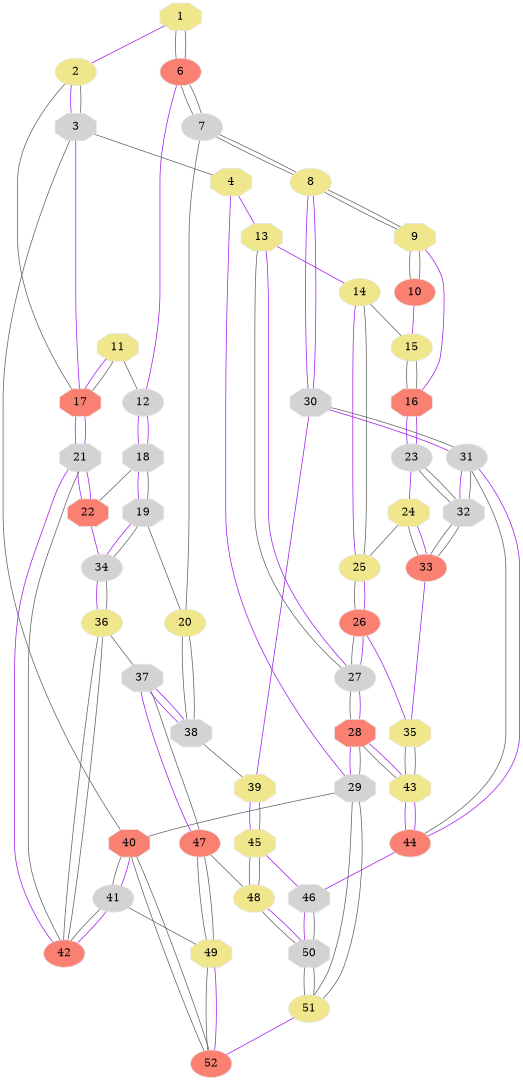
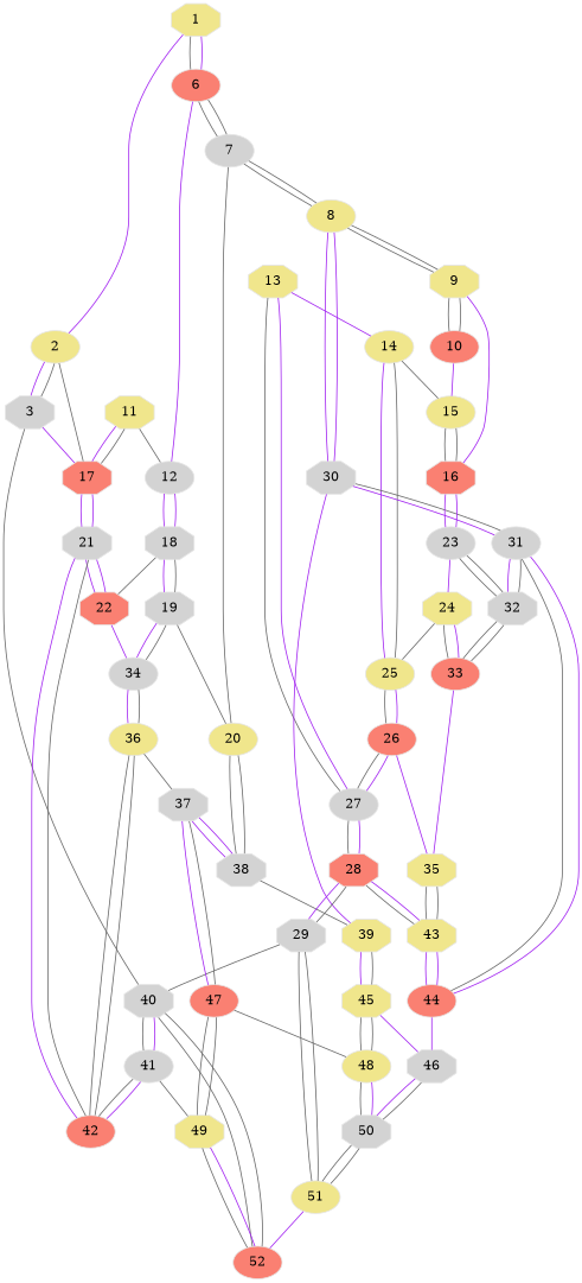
  graph {
    node [color=gray90 fillcolor=khaki shape=octagon style=filled]
    edge [color=gray40]
    2 [shape=ellipse]
    1
    6 [fillcolor=salmon shape=ellipse]
    3 [fillcolor=lightgrey]
    17 [fillcolor=salmon]
    7 [fillcolor=lightgrey shape=ellipse]
    12 [fillcolor=lightgrey shape=ellipse]
-   4
-   40 [fillcolor=salmon]
+   40 [fillcolor=lightgrey]
    11
    13
    29 [fillcolor=lightgrey]
    21 [fillcolor=lightgrey]
    41 [fillcolor=lightgrey shape=ellipse]
    52 [fillcolor=salmon shape=ellipse]
    14 [shape=ellipse]
    27 [fillcolor=lightgrey shape=ellipse]
    51 [shape=ellipse]
    10 [fillcolor=salmon shape=ellipse]
    15 [shape=ellipse]
    8 [shape=ellipse]
    20 [shape=ellipse]
    18 [fillcolor=lightgrey]
    9
    30 [fillcolor=lightgrey]
    38 [fillcolor=lightgrey]
    16 [fillcolor=salmon]
    31 [fillcolor=lightgrey shape=ellipse]
    39
    23 [fillcolor=lightgrey shape=ellipse]
    19 [fillcolor=lightgrey]
    22 [fillcolor=salmon]
    25 [shape=ellipse]
    28 [fillcolor=salmon]
    26 [fillcolor=salmon shape=ellipse]
    24
    32 [fillcolor=lightgrey]
    42 [fillcolor=salmon shape=ellipse]
    34 [fillcolor=lightgrey shape=ellipse]
    36 [shape=ellipse]
    33 [fillcolor=salmon shape=ellipse]
    35
    43
    44 [fillcolor=salmon shape=ellipse]
    45
    46 [fillcolor=lightgrey]
    37 [fillcolor=lightgrey]
    47 [fillcolor=salmon shape=ellipse]
    49
    48 [shape=ellipse]
    50 [fillcolor=lightgrey]
    2 -- 3 [color=purple]
    2 -- 3
    2 -- 17
    1 -- 2 [color=purple]
    1 -- 6
    1 -- 6 [color=purple]
    6 -- 7
    6 -- 7
    6 -- 12 [color=purple]
    3 -- 17 [color=purple]
-   3 -- 4
    3 -- 40
    17 -- 21 [color=purple]
    17 -- 21 [color=purple]
    7 -- 8
    7 -- 8
    7 -- 20
    12 -- 18 [color=purple]
    12 -- 18 [color=purple]
-   4 -- 13 [color=purple]
-   4 -- 29 [color=purple]
    40 -- 41
    40 -- 41 [color=purple]
    40 -- 52
    40 -- 52
    11 -- 17 [color=purple]
    11 -- 17
    11 -- 12
    13 -- 14 [color=purple]
    13 -- 27
    13 -- 27 [color=purple]
    29 -- 40
    29 -- 51
    29 -- 51
    21 -- 22 [color=purple]
    21 -- 22 [color=purple]
    21 -- 42 [color=purple]
    21 -- 42
    41 -- 42
    41 -- 42 [color=purple]
    41 -- 49
    14 -- 15
    14 -- 25 [color=purple]
    14 -- 25
    27 -- 28
    27 -- 28 [color=purple]
    51 -- 52 [color=purple]
    10 -- 15 [color=purple]
    15 -- 16
    15 -- 16
    8 -- 9
    8 -- 9
    8 -- 30 [color=purple]
    8 -- 30 [color=purple]
    20 -- 38
    20 -- 38
    18 -- 19 [color=purple]
    18 -- 19
    18 -- 22
    9 -- 10
    9 -- 10
    9 -- 16 [color=purple]
    30 -- 31 [color=purple]
    30 -- 31
    30 -- 39 [color=purple]
    38 -- 39
    16 -- 23 [color=purple]
    16 -- 23 [color=purple]
    31 -- 32 [color=purple]
    31 -- 32
    31 -- 44
    31 -- 44 [color=purple]
    39 -- 45 [color=purple]
    39 -- 45
    23 -- 24 [color=purple]
    23 -- 32
    23 -- 32
    19 -- 20
    19 -- 34 [color=purple]
    19 -- 34
    22 -- 34 [color=purple]
    25 -- 26
    25 -- 26 [color=purple]
    28 -- 29 [color=purple]
    28 -- 29
    28 -- 43
    28 -- 43 [color=purple]
    26 -- 27
    26 -- 27 [color=purple]
    26 -- 35 [color=purple]
    24 -- 25
    24 -- 33
    24 -- 33 [color=purple]
    32 -- 33
    32 -- 33
    34 -- 36 [color=purple]
    34 -- 36
    36 -- 42
    36 -- 42
    36 -- 37
    33 -- 35 [color=purple]
    35 -- 43
    35 -- 43
    43 -- 44 [color=purple]
    43 -- 44 [color=purple]
    44 -- 46 [color=purple]
    45 -- 46 [color=purple]
    45 -- 48
    45 -- 48
    46 -- 50 [color=purple]
    46 -- 50
    37 -- 38 [color=purple]
    37 -- 38 [color=purple]
    37 -- 47 [color=purple]
    37 -- 47
    47 -- 49
    47 -- 49
    47 -- 48
    49 -- 52
    49 -- 52 [color=purple]
    48 -- 50
    48 -- 50 [color=purple]
    50 -- 51
    50 -- 51
  }
